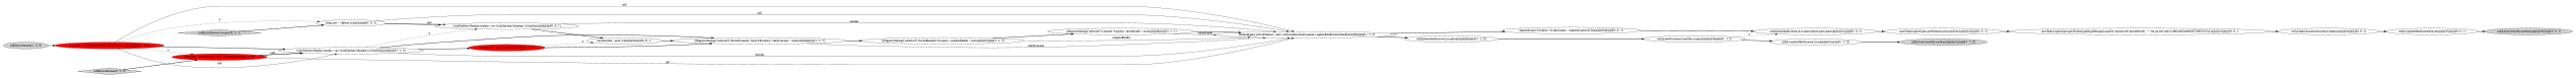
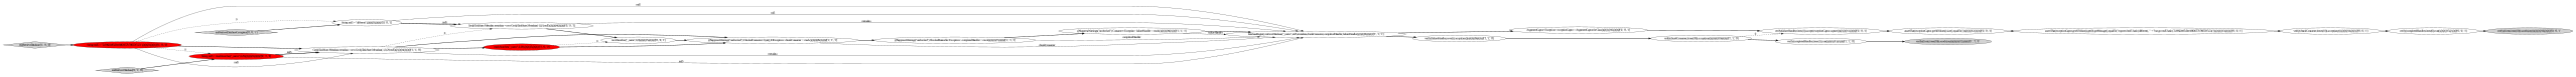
  digraph {
    rankdir=LR
    fontname="Liberation Serif"
    node [fillcolor=white shape=ellipse style=filled fontname="Liberation Serif"]
    edge [style=bold fontname="Liberation Serif"]
    n1 [fillcolor=lightgray label="testRetrieveDatabaseCorruption['0', '0', '1']" shape=diamond]
    n2 [label="String md5 = \"different\"@@@3@@@['0', '0', '1']"]
    n3 [fillcolor=red label="mockSearches(\"_name\",0,29)@@@5@@@['1', '0', '0']"]
    n4 [label="@SuppressWarnings(\"unchecked\") CheckedConsumer<byte((,IOException> chunkConsumer = mock()@@@6@@@['1', '1', '1']"]
    n5 [label="mockSearches(\"_name\",0,9)@@@5@@@['0', '0', '1']"]
    n6 [fillcolor=lightgray label="verify(client,times(10)).search(any())@@@16@@@['0', '0', '1']"]
    n7 [label="@SuppressWarnings(\"unchecked\") CheckedRunnable<Exception> completedHandler = mock()@@@7@@@['1', '1', '1']"]
    n8 [label="databaseRegistry.retrieveDatabase(\"_name\",md5,metadata,chunkConsumer,completedHandler,failureHandler)@@@9@@@['1', '1', '1']"]
    n9 [label="GeoIpTaskState.Metadata metadata = new GeoIpTaskState.Metadata(-1,0,9,md5)@@@4@@@['0', '0', '1']"]
    n10 [fillcolor=red label="String md5 = mockSearches(\"_name\",0,29)@@@3@@@['0', '1', '0']"]
    n11 [label="GeoIpTaskState.Metadata metadata = new GeoIpTaskState.Metadata(-1,0,29,md5)@@@4@@@['1', '1', '0']"]
    n12 [label="assertThat(exceptionCaptor.getAllValues().get(0).getMessage(),equalTo(\"expected md5 hash (different(, \" + \"but got md5 hash (7a39822e85d3eeb863657b7865597a7a(\"))@@@13@@@['0', '0', '1']"]
    n13 [label="verify(chunkConsumer,times(10)).accept(any())@@@14@@@['0', '0', '1']"]
    n14 [label="@SuppressWarnings(\"unchecked\") Consumer<Exception> failureHandler = mock()@@@8@@@['1', '1', '1']"]
    n15 [label="verify(failureHandler,times(1)).accept(exceptionCaptor.capture())@@@11@@@['0', '0', '1']"]
    n16 [label="assertThat(exceptionCaptor.getAllValues().size(),equalTo(1))@@@12@@@['0', '0', '1']"]
    n17 [label="verify(chunkConsumer,times(30)).accept(any())@@@10@@@['1', '1', '0']"]
    n18 [label="verify(completedHandler,times(1)).run()@@@11@@@['1', '1', '0']"]
    n19 [fillcolor=red label="String md5 = \"7a39822e85d3eeb863657b7865597a7a\"@@@3@@@['1', '0', '0']"]
    n20 [fillcolor=lightgray label="testRetrieveDatabase['0', '1', '0']" shape=diamond]
-   n21 [fillcolor=lightgray label="testRetrieveDatabase['1', '0', '0']"]
+   n21 [fillcolor=lightgray label="testRetrieveDatabase['1', '0', '0']" shape=diamond]
    n22 [label="ArgumentCaptor<Exception> exceptionCaptor = ArgumentCaptor.forClass()@@@10@@@['0', '0', '1']"]
    n23 [label="verify(completedHandler,times(0)).run()@@@15@@@['0', '0', '1']"]
    n24 [fillcolor=lightgray label="verify(client,times(30)).search(any())@@@12@@@['1', '1', '0']"]
    n25 [label="verify(failureHandler,never()).accept(any())@@@9@@@['1', '1', '0']"]
    n1 -> n2
    n2 -> n8 [label=md5 style=solid]
    n2 -> n9 [label=md5 style=solid]
    n2 -> n9
    n3 -> n4
    n3 -> n5 [label=0 style=dashed]
    n4 -> n7
    n4 -> n8 [label=chunkConsumer style=solid]
    n5 -> n4
    n7 -> n8 [label=completedHandler style=solid]
    n7 -> n14
    n8 -> n22
    n8 -> n25
    n9 -> n5
    n9 -> n8 [label=metadata style=solid]
    n10 -> n8 [label=md5 style=solid]
    n10 -> n11
    n10 -> n11 [label=md5 style=solid]
    n11 -> n3
    n11 -> n4
    n11 -> n8 [label=metadata style=solid]
    n11 -> n9 [label=0 style=dashed]
    n12 -> n13
    n13 -> n23
    n14 -> n8 [label=failureHandler style=solid]
    n14 -> n8
    n15 -> n16
    n16 -> n12
    n17 -> n15 [label=0 style=dashed]
    n17 -> n18
    n18 -> n24
    n19 -> n2 [label=0 style=dashed]
    n19 -> n8 [label=md5 style=solid]
    n19 -> n10 [label=0 style=dashed]
    n19 -> n11
    n19 -> n11 [label=md5 style=solid]
    n20 -> n10
    n21 -> n19
    n22 -> n15
    n23 -> n6
    n25 -> n17
  }
